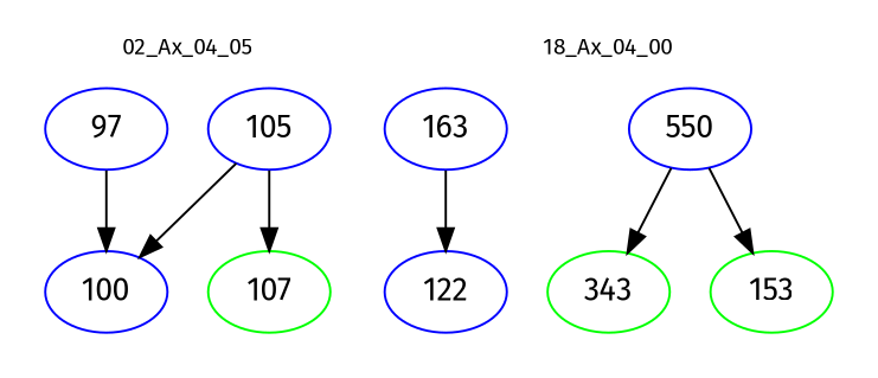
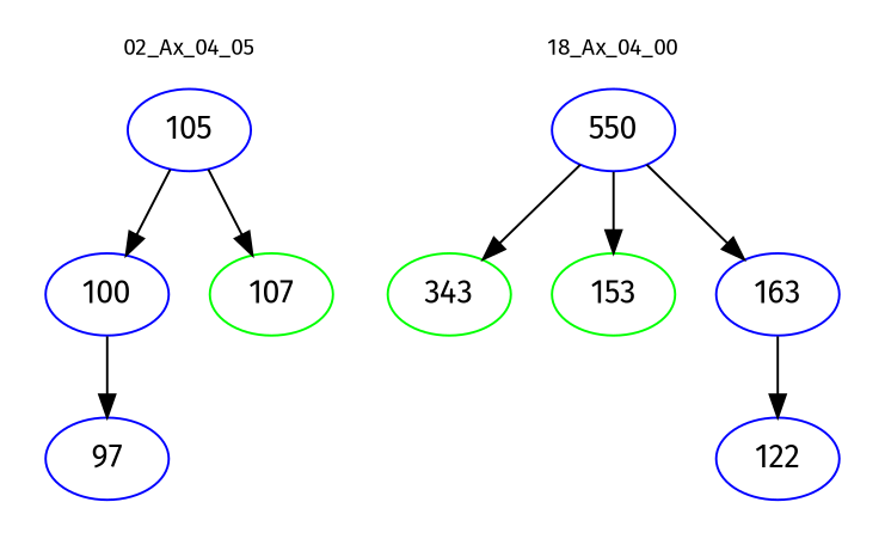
  digraph {
    fontname="Fira Sans"
    node [color=blue fontname="Fira Sans"]
    edge [color=black fontname="Fira Sans"]
    n1 [label=105]
    n2 [label=100]
    n3 [color=green label=107]
    n4 [label=97]
    n5 [label=550]
    n6 [color=green label=343]
    n7 [color=green label=153]
    n8 [label=163]
    n9 [label=122]
    subgraph cluster_1 {
      color=white
      fontsize=10
      label="02_Ax_04_05"
      n1
      n2
      n3
      n4
    }
    subgraph cluster_2 {
      color=white
      fontsize=10
      label="18_Ax_04_00"
      n5
      n6
      n7
      n8
      n9
    }
    n1 -> n2
    n1 -> n3
-   n4 -> n2
+   n2 -> n4
    n5 -> n6
    n5 -> n7
+   n5 -> n8
    n8 -> n9
  }
